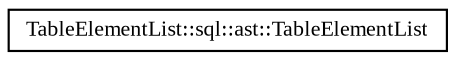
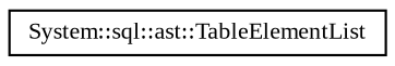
  digraph {
    rankdir=LR
    fontname="Liberation Serif"
-   n1 [color=black fillcolor=white fontname="Liberation Serif" fontsize=10 height=0.2 label="TableElementList::sql::ast::TableElementList" shape=record style=filled width=0.4]
+   n1 [color=black fillcolor=white fontname="Liberation Serif" fontsize=10 height=0.2 label="System::sql::ast::TableElementList" shape=record style=filled width=0.4]
  }
